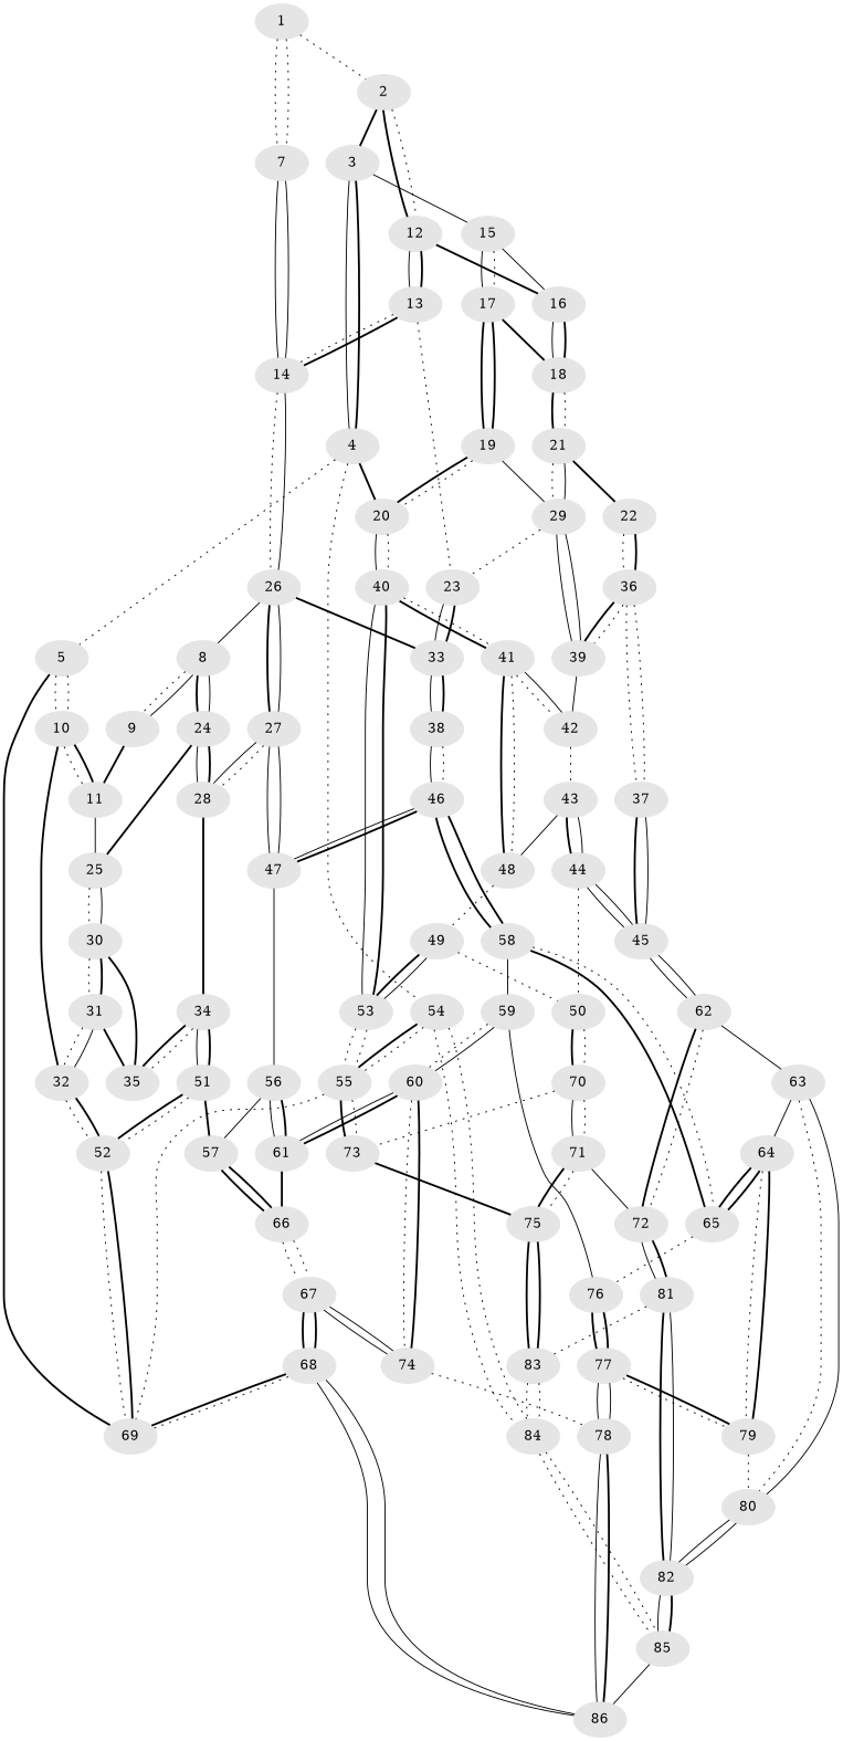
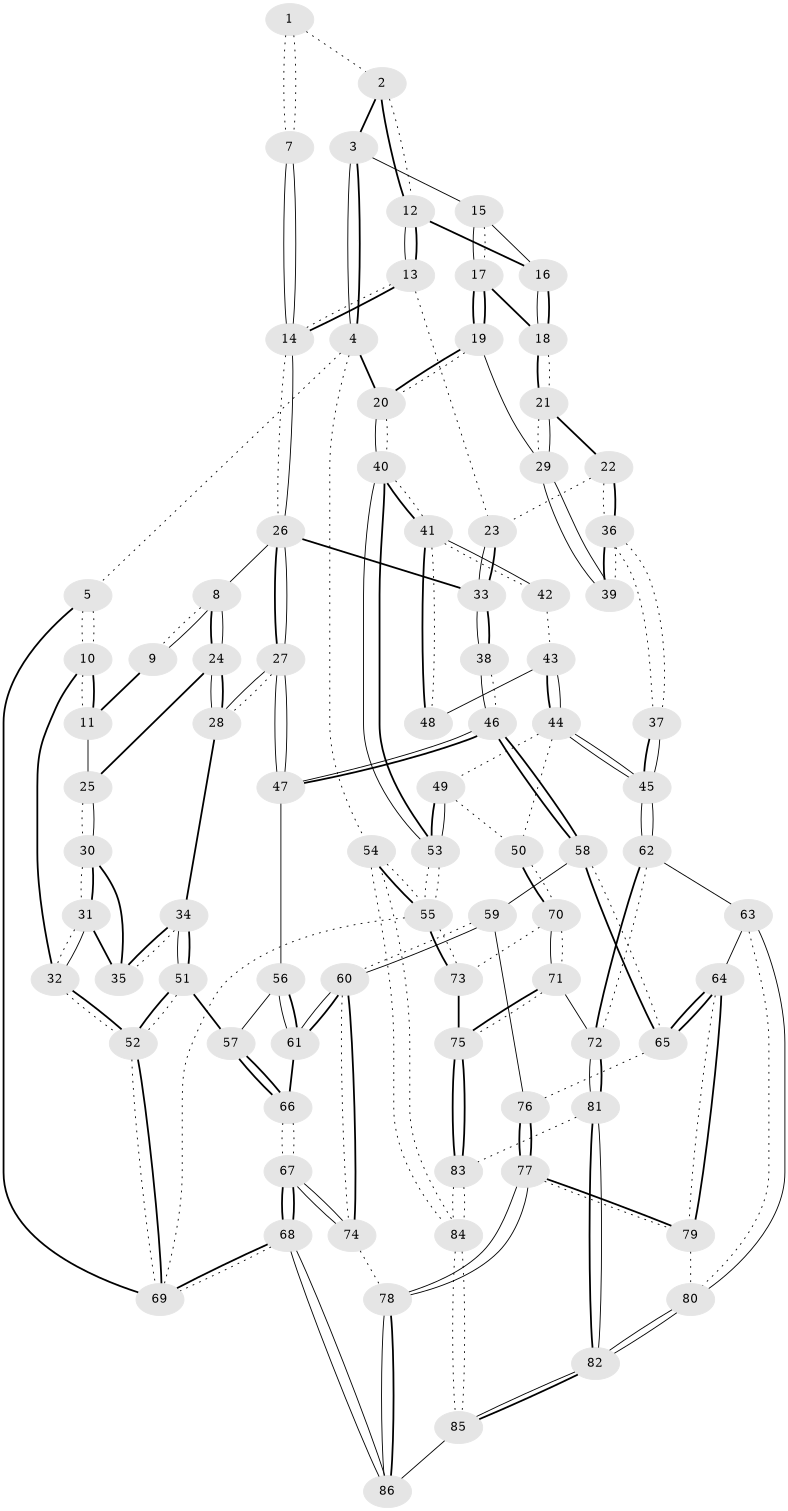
  graph {
    node [color=gray90 style=filled]
    edge [style=bold]
    1
    2
    7
    3
    12
    14
    4
    15
    13
    16
    5
    20
    54
    17
    10
    69
    40
    55
    84
    11
    32
    9
    8
    24
    26
    25
    28
    52
    30
    23
    18
    33
    27
    19
    21
    29
    22
    39
    41
    53
    36
    37
    38
    34
    31
    35
    47
    56
    51
    42
    46
    57
    45
    62
    58
    43
    48
    49
    44
    50
    70
    63
    72
    59
    65
    61
    73
    71
    66
    85
    75
    67
    60
    76
    74
    77
    78
    64
    80
    81
    79
    82
    68
    86
    83
    1 -- 2 [style=dotted]
    1 -- 7 [style=dotted]
    1 -- 7 [style=dotted]
    2 -- 3
    2 -- 12
    2 -- 12 [style=dotted]
    7 -- 14 [style=solid]
    7 -- 14 [style=solid]
    3 -- 4 [style=solid]
    3 -- 4
    3 -- 15 [style=solid]
    12 -- 13 [style=solid]
    12 -- 13
    12 -- 16
    14 -- 26 [style=dotted]
    14 -- 26 [style=solid]
    4 -- 5 [style=dotted]
    4 -- 20
    4 -- 54 [style=dotted]
    15 -- 16 [style=solid]
    15 -- 17 [style=solid]
    15 -- 17 [style=dotted]
    13 -- 14 [style=dotted]
    13 -- 14
    13 -- 23 [style=dotted]
    16 -- 18 [style=solid]
    16 -- 18
    5 -- 10 [style=dotted]
    5 -- 10 [style=dotted]
    5 -- 69
    20 -- 40 [style=solid]
    20 -- 40 [style=dotted]
    54 -- 55
    54 -- 55 [style=dotted]
    54 -- 84 [style=dotted]
    54 -- 84 [style=dotted]
    17 -- 18
    17 -- 19
    17 -- 19
    10 -- 11 [style=dotted]
    10 -- 11
    10 -- 32
    40 -- 41
    40 -- 41 [style=dotted]
    40 -- 53 [style=solid]
    40 -- 53
    55 -- 69 [style=dotted]
    55 -- 73
    55 -- 73 [style=dotted]
    84 -- 85 [style=dotted]
    84 -- 85 [style=dotted]
    11 -- 25 [style=solid]
    32 -- 52 [style=dotted]
    32 -- 52
    9 -- 11
    8 -- 9 [style=dotted]
    8 -- 9 [style=solid]
    8 -- 24
    8 -- 24 [style=solid]
    24 -- 25
    24 -- 28 [style=solid]
    24 -- 28
    26 -- 8 [style=solid]
    26 -- 33
    26 -- 27
    26 -- 27 [style=solid]
    25 -- 30 [style=dotted]
    25 -- 30 [style=solid]
    28 -- 34
    52 -- 69 [style=dotted]
    52 -- 69
    30 -- 31 [style=dotted]
    30 -- 31
    30 -- 35
    23 -- 33 [style=solid]
    23 -- 33
    18 -- 21
    18 -- 21 [style=dotted]
    33 -- 38 [style=solid]
    33 -- 38
    27 -- 28 [style=solid]
    27 -- 28 [style=dotted]
    27 -- 47 [style=solid]
    27 -- 47 [style=solid]
    19 -- 20
    19 -- 20 [style=dotted]
    19 -- 29 [style=solid]
    21 -- 29 [style=dotted]
    21 -- 29 [style=solid]
    21 -- 22
    29 -- 39 [style=solid]
    29 -- 39 [style=solid]
-   29 -- 23 [style=dotted]
+   22 -- 23 [style=dotted]
    22 -- 36 [style=dotted]
    22 -- 36
-   39 -- 42 [style=solid]
    41 -- 42 [style=dotted]
    41 -- 42 [style=solid]
    41 -- 48
    41 -- 48 [style=dotted]
    53 -- 55 [style=dotted]
    53 -- 55 [style=dotted]
    36 -- 39
    36 -- 39 [style=dotted]
    36 -- 37 [style=dotted]
    36 -- 37 [style=dotted]
    37 -- 45
    37 -- 45 [style=solid]
    38 -- 46 [style=solid]
    38 -- 46 [style=dotted]
    34 -- 35
    34 -- 35 [style=dotted]
    34 -- 51 [style=solid]
    34 -- 51
    31 -- 32 [style=dotted]
    31 -- 32 [style=solid]
    31 -- 35
    47 -- 56 [style=solid]
    56 -- 57 [style=solid]
    56 -- 61 [style=solid]
    56 -- 61
    51 -- 52
    51 -- 52 [style=dotted]
    51 -- 57
    42 -- 43 [style=dotted]
    46 -- 47 [style=solid]
    46 -- 47
    46 -- 58
    46 -- 58
    57 -- 66
    57 -- 66
    45 -- 62 [style=solid]
    45 -- 62 [style=solid]
    62 -- 63 [style=solid]
    62 -- 72
    62 -- 72 [style=dotted]
    58 -- 59 [style=solid]
    58 -- 65
    58 -- 65 [style=dotted]
    43 -- 48 [style=solid]
    43 -- 44
    43 -- 44 [style=solid]
-   48 -- 49 [style=dotted]
+   44 -- 49 [style=dotted]
    49 -- 53
    49 -- 53 [style=solid]
    49 -- 50 [style=dotted]
    44 -- 45 [style=solid]
    44 -- 45 [style=solid]
    44 -- 50 [style=dotted]
    50 -- 70
    50 -- 70 [style=dotted]
    70 -- 73 [style=dotted]
    70 -- 71 [style=solid]
    70 -- 71 [style=dotted]
    63 -- 64 [style=solid]
    63 -- 80 [style=dotted]
    63 -- 80 [style=solid]
    72 -- 81 [style=solid]
    72 -- 81
    59 -- 60 [style=dotted]
    59 -- 60 [style=solid]
    59 -- 76 [style=solid]
    65 -- 76 [style=dotted]
    61 -- 66
    73 -- 75
    71 -- 72 [style=solid]
    71 -- 75
    71 -- 75 [style=dotted]
    66 -- 67 [style=dotted]
    66 -- 67 [style=dotted]
    85 -- 86 [style=solid]
    75 -- 83
    75 -- 83
    67 -- 74 [style=solid]
    67 -- 74 [style=solid]
    67 -- 68
    67 -- 68
    60 -- 61 [style=solid]
    60 -- 61
    60 -- 74 [style=dotted]
    60 -- 74
    76 -- 77
    76 -- 77
    74 -- 78 [style=dotted]
    77 -- 78 [style=solid]
    77 -- 78 [style=solid]
    77 -- 79 [style=dotted]
    77 -- 79
    78 -- 86 [style=solid]
    78 -- 86
    64 -- 65
    64 -- 65
    64 -- 79 [style=dotted]
    64 -- 79
    80 -- 82 [style=solid]
    80 -- 82 [style=solid]
    81 -- 82
    81 -- 82 [style=solid]
    81 -- 83 [style=dotted]
    79 -- 80 [style=dotted]
    82 -- 85 [style=solid]
    82 -- 85
    68 -- 69
    68 -- 69 [style=dotted]
    68 -- 86 [style=solid]
    68 -- 86 [style=solid]
    83 -- 84 [style=dotted]
    83 -- 84 [style=dotted]
  }
